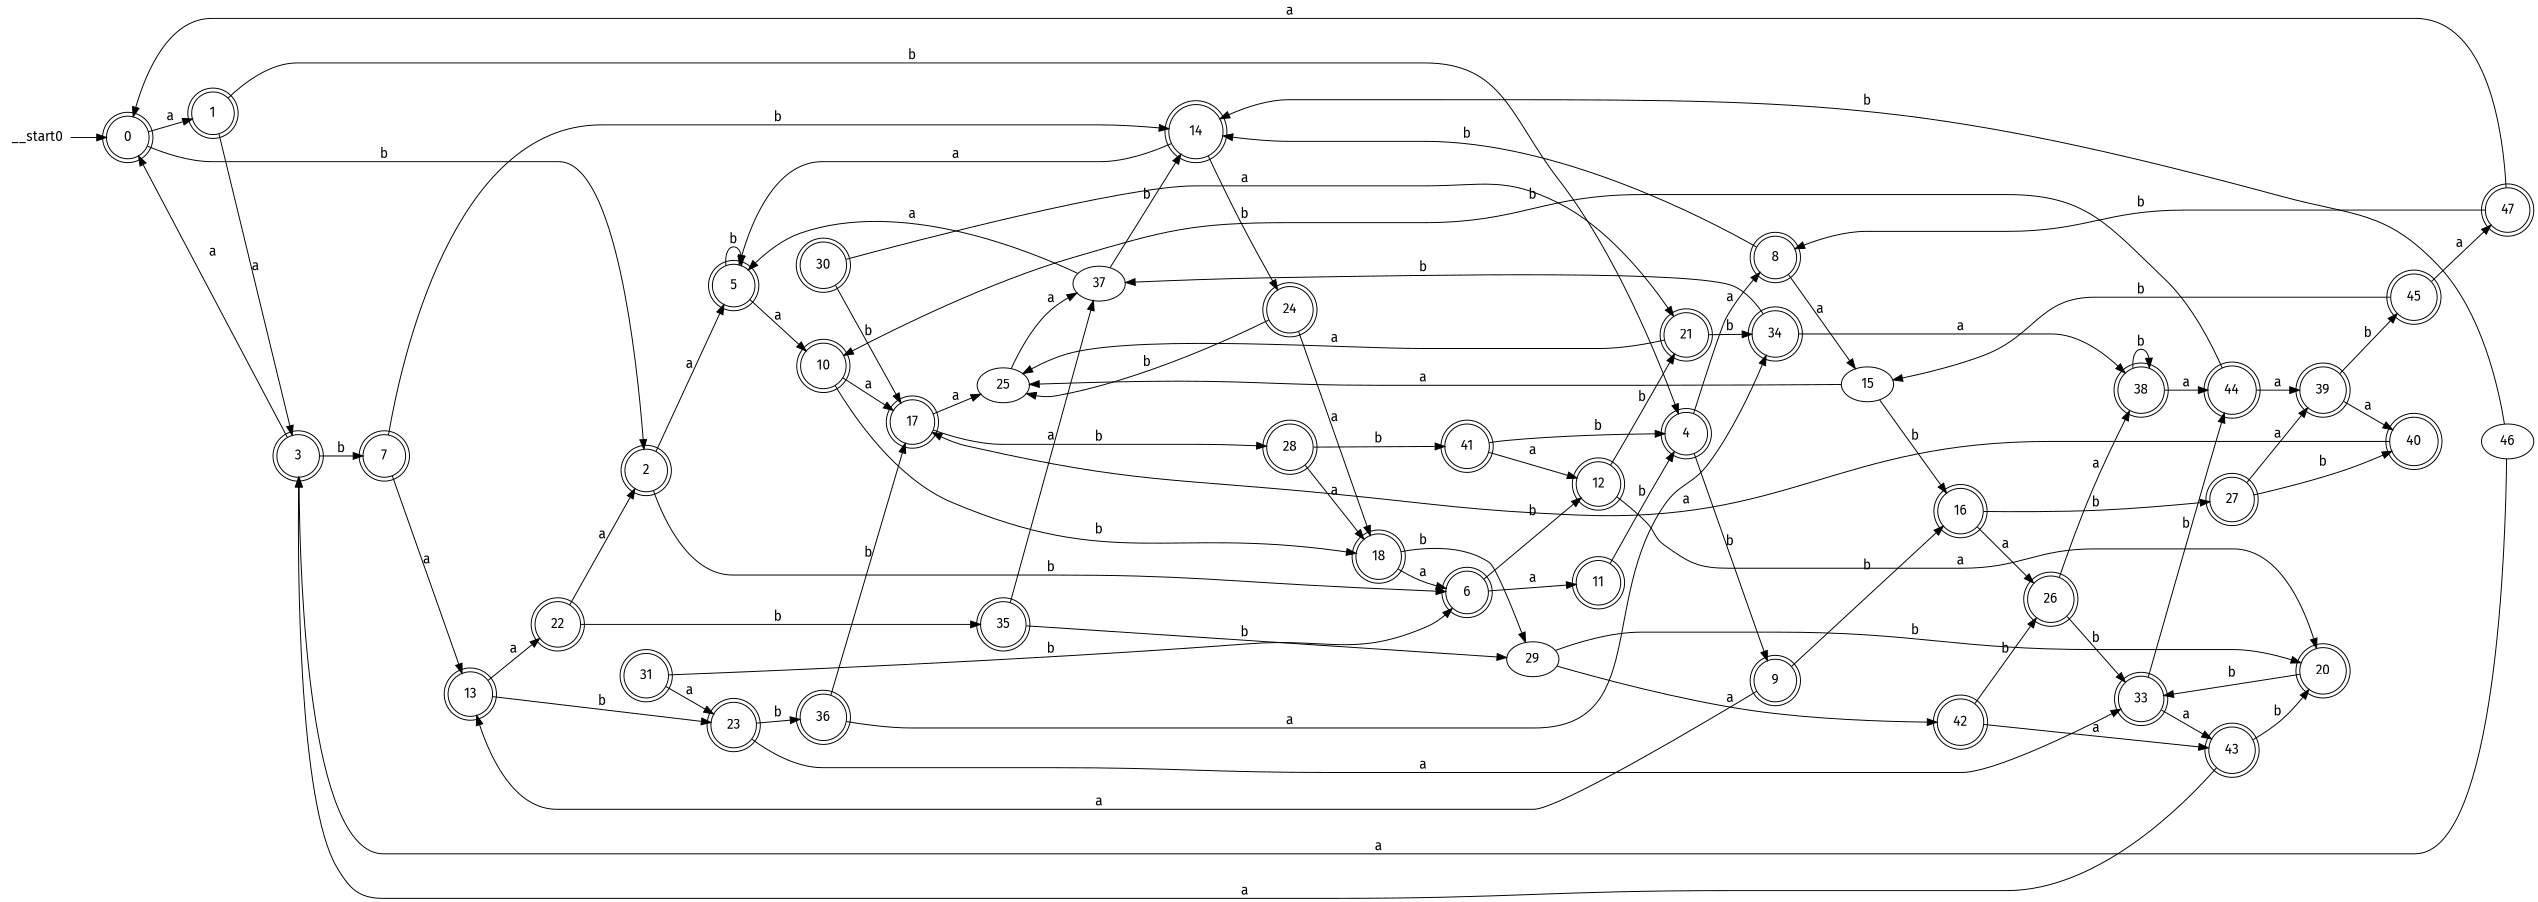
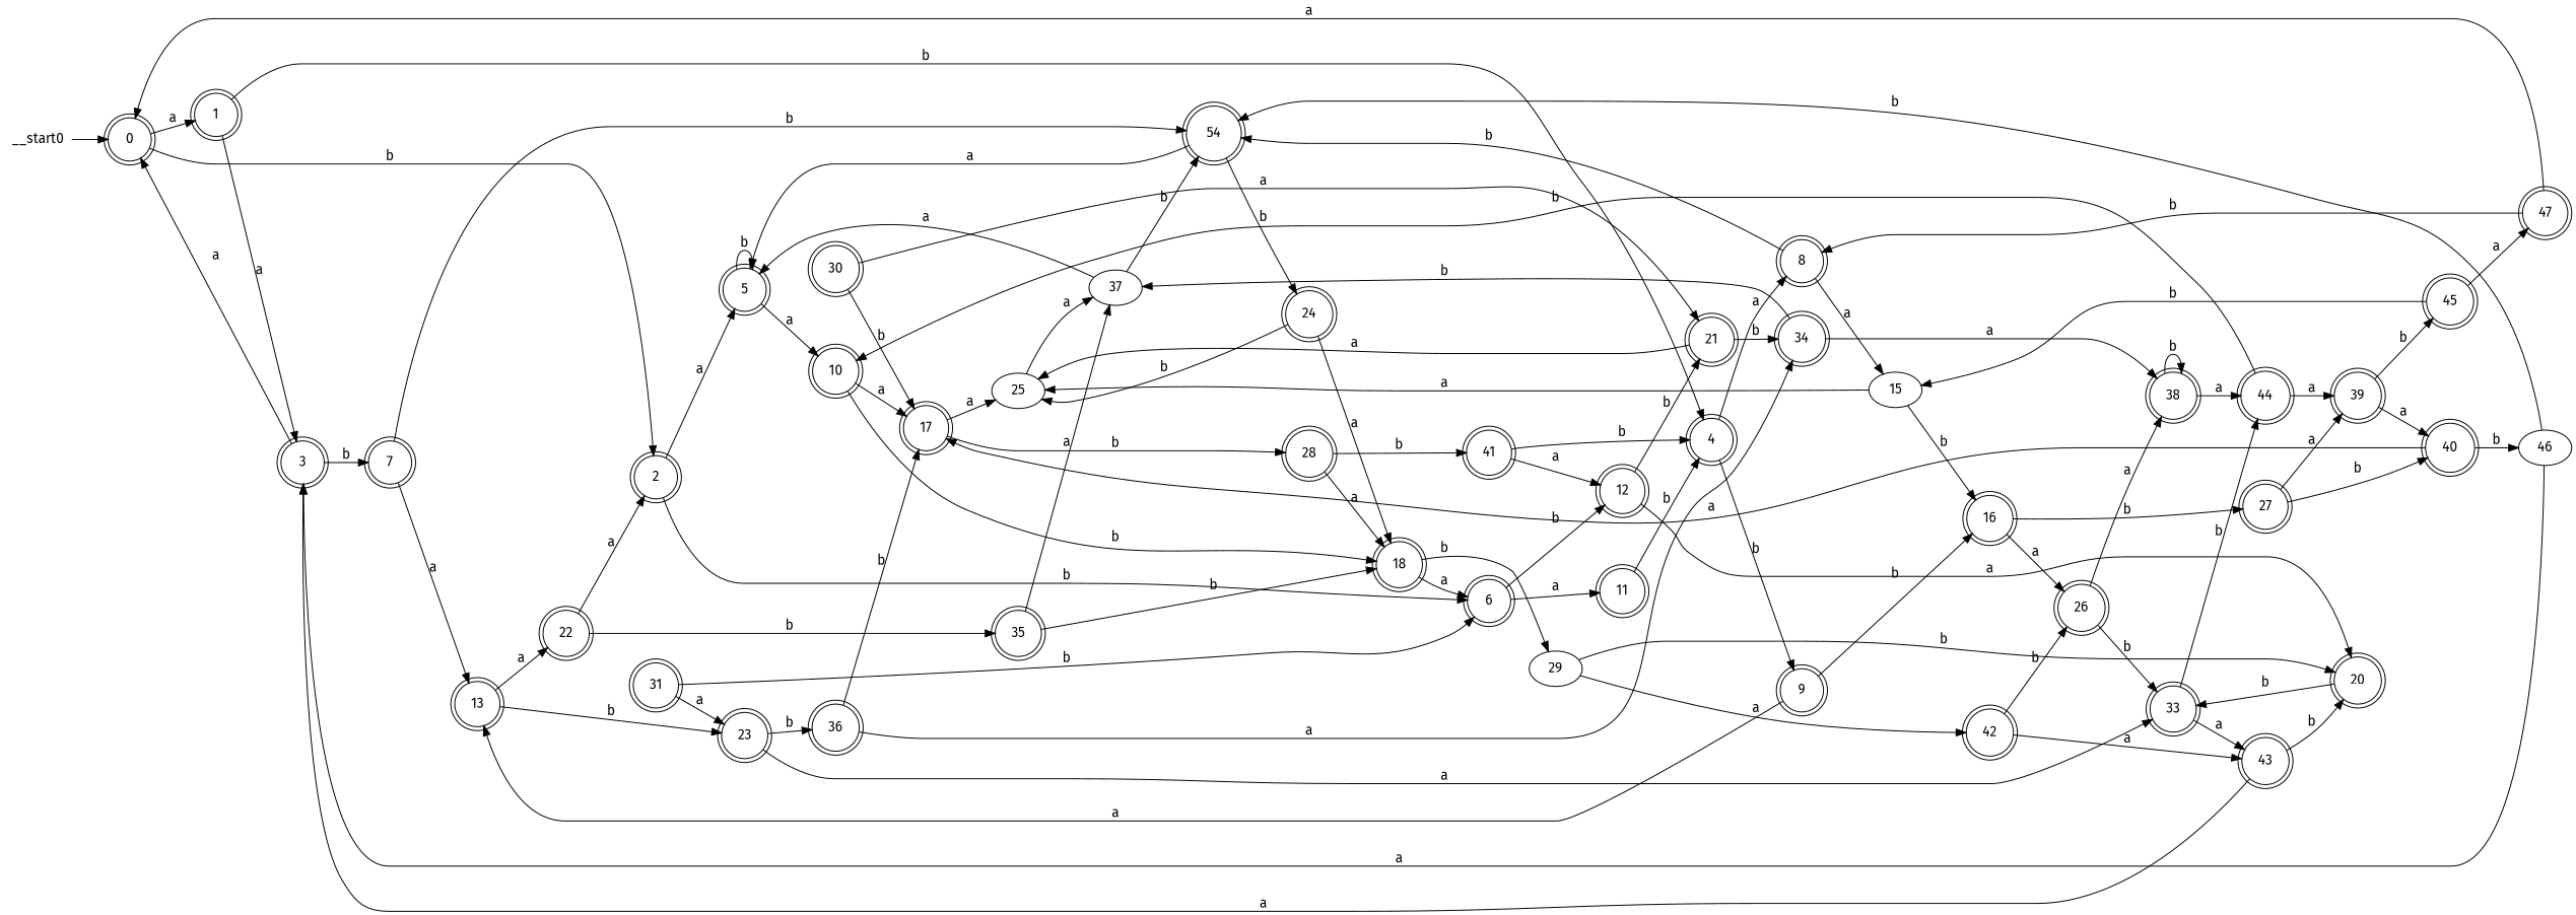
  digraph {
    fontname="Fira Sans"
    rankdir=LR
    node [fontname="Fira Sans" shape=doublecircle]
    edge [fontname="Fira Sans"]
    __start0 [shape=none]
    0
    1
    2
    3
    4
    5
    6
    7
    8
    9
    10
    11
    12
    13
-   14
+   14 [label=54]
    15 [shape=""]
    16
    17
    18
    20
    21
    22
    23
    24
    25 [shape=""]
    26
    27
    28
    29 [shape=""]
    33
    34
    35
    36
    37 [shape=""]
    38
    39
    40
    41
    42
    30
    31
    43
    44
    45
    46 [shape=""]
    47
    __start0 -> 0
    0 -> 1 [label=a]
    0 -> 2 [label=b]
    1 -> 3 [label=a]
    1 -> 4 [label=b]
    2 -> 5 [label=a]
    2 -> 6 [label=b]
    3 -> 0 [label=a]
    3 -> 7 [label=b]
    4 -> 8 [label=a]
    4 -> 9 [label=b]
    5 -> 5 [label=b]
    5 -> 10 [label=a]
    6 -> 11 [label=a]
    6 -> 12 [label=b]
    7 -> 13 [label=a]
    7 -> 14 [label=b]
    8 -> 14 [label=b]
    8 -> 15 [label=a]
    9 -> 13 [label=a]
    9 -> 16 [label=b]
    10 -> 17 [label=a]
    10 -> 18 [label=b]
    11 -> 4 [label=b]
    12 -> 20 [label=a]
    12 -> 21 [label=b]
    13 -> 22 [label=a]
    13 -> 23 [label=b]
    14 -> 5 [label=a]
    14 -> 24 [label=b]
    15 -> 16 [label=b]
    15 -> 25 [label=a]
    16 -> 26 [label=a]
    16 -> 27 [label=b]
    17 -> 25 [label=a]
    17 -> 28 [label=b]
    18 -> 6 [label=a]
    18 -> 29 [label=b]
    20 -> 33 [label=b]
    21 -> 25 [label=a]
    21 -> 34 [label=b]
    22 -> 2 [label=a]
    22 -> 35 [label=b]
    23 -> 33 [label=a]
    23 -> 36 [label=b]
    24 -> 18 [label=a]
    24 -> 25 [label=b]
    25 -> 37 [label=a]
    26 -> 33 [label=b]
    26 -> 38 [label=a]
    27 -> 39 [label=a]
    27 -> 40 [label=b]
    28 -> 18 [label=a]
    28 -> 41 [label=b]
    29 -> 20 [label=b]
    29 -> 42 [label=a]
    33 -> 43 [label=a]
    33 -> 44 [label=b]
    34 -> 37 [label=b]
    34 -> 38 [label=a]
-   35 -> 29 [label=b]
+   35 -> 18 [label=b]
    35 -> 37 [label=a]
    36 -> 17 [label=b]
    36 -> 34 [label=a]
    37 -> 5 [label=a]
    37 -> 14 [label=b]
    38 -> 38 [label=b]
    38 -> 44 [label=a]
    39 -> 40 [label=a]
    39 -> 45 [label=b]
    40 -> 17 [label=a]
+   40 -> 46 [label=b]
    41 -> 4 [label=b]
    41 -> 12 [label=a]
    42 -> 26 [label=b]
    42 -> 43 [label=a]
    30 -> 17 [label=b]
    30 -> 21 [label=a]
    31 -> 6 [label=b]
    31 -> 23 [label=a]
    43 -> 3 [label=a]
    43 -> 20 [label=b]
    44 -> 10 [label=b]
    44 -> 39 [label=a]
    45 -> 15 [label=b]
    45 -> 47 [label=a]
    46 -> 3 [label=a]
    46 -> 14 [label=b]
    47 -> 0 [label=a]
    47 -> 8 [label=b]
  }
